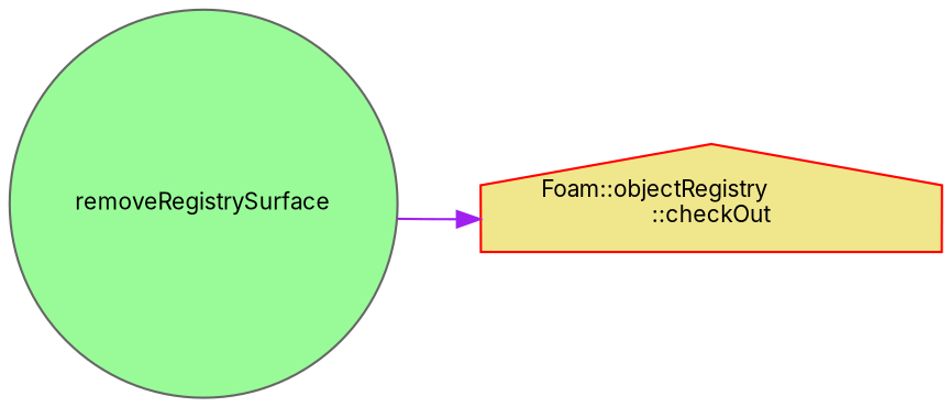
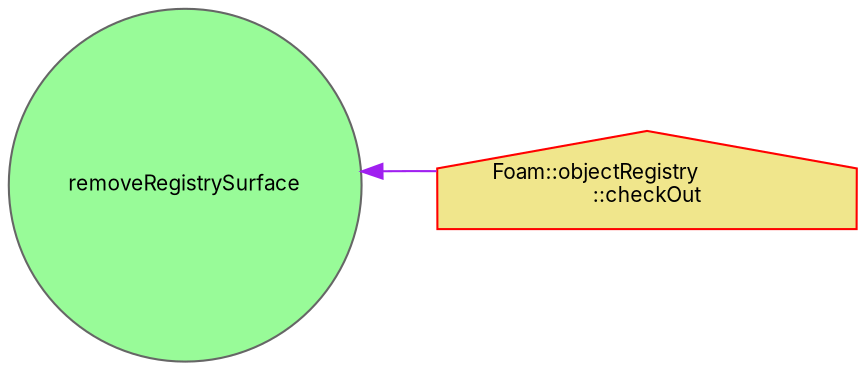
  digraph {
    rankdir=LR
    fontname=Inter
    node [fontname=Inter fontsize=10 style=filled]
    n1 [color=gray40 fillcolor=palegreen fontcolor=black height=0.2 label=removeRegistrySurface shape=circle width=0.4]
    n2 [color=red fillcolor=khaki height=0.2 label="Foam::objectRegistry\l::checkOut" shape=house width=0.4]
-   n1 -> n2 [color=purple fontname=Inter fontsize=10 labelfontname=Helvetica labelfontsize=10 style=solid]
+   n2 -> n1 [color=purple fontname=Inter fontsize=10 labelfontname=Helvetica labelfontsize=10 style=solid]
  }
